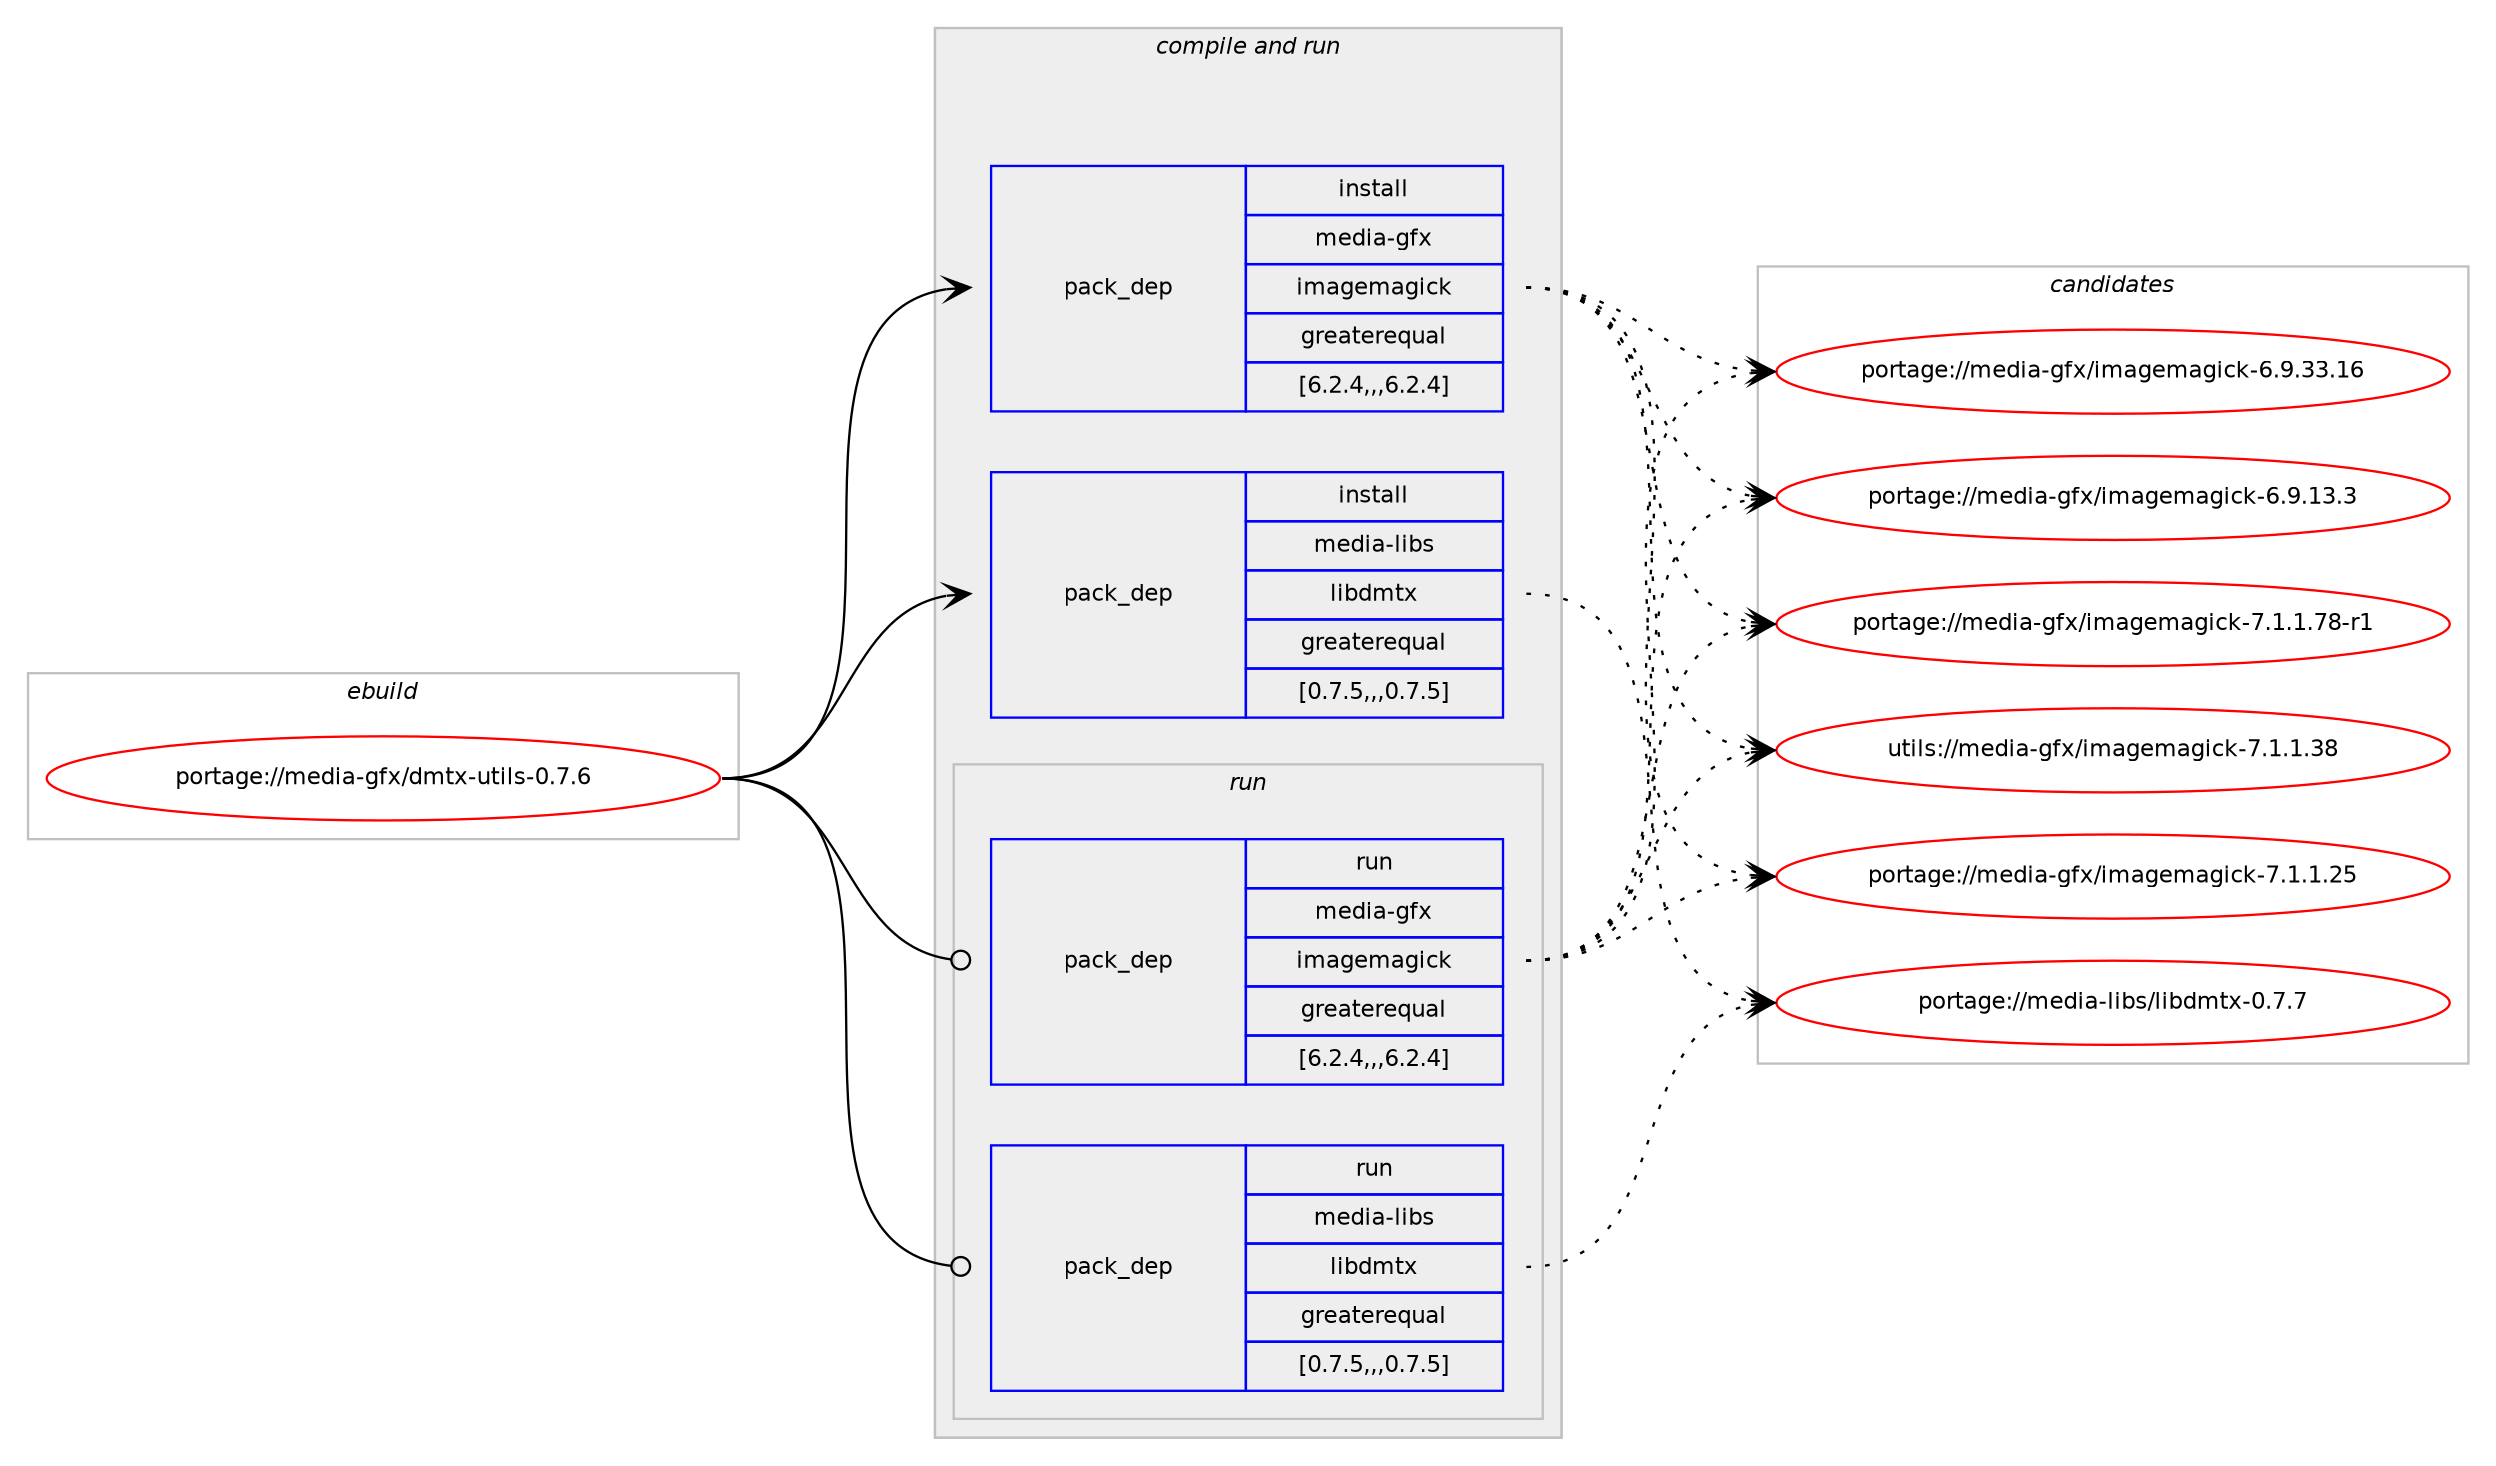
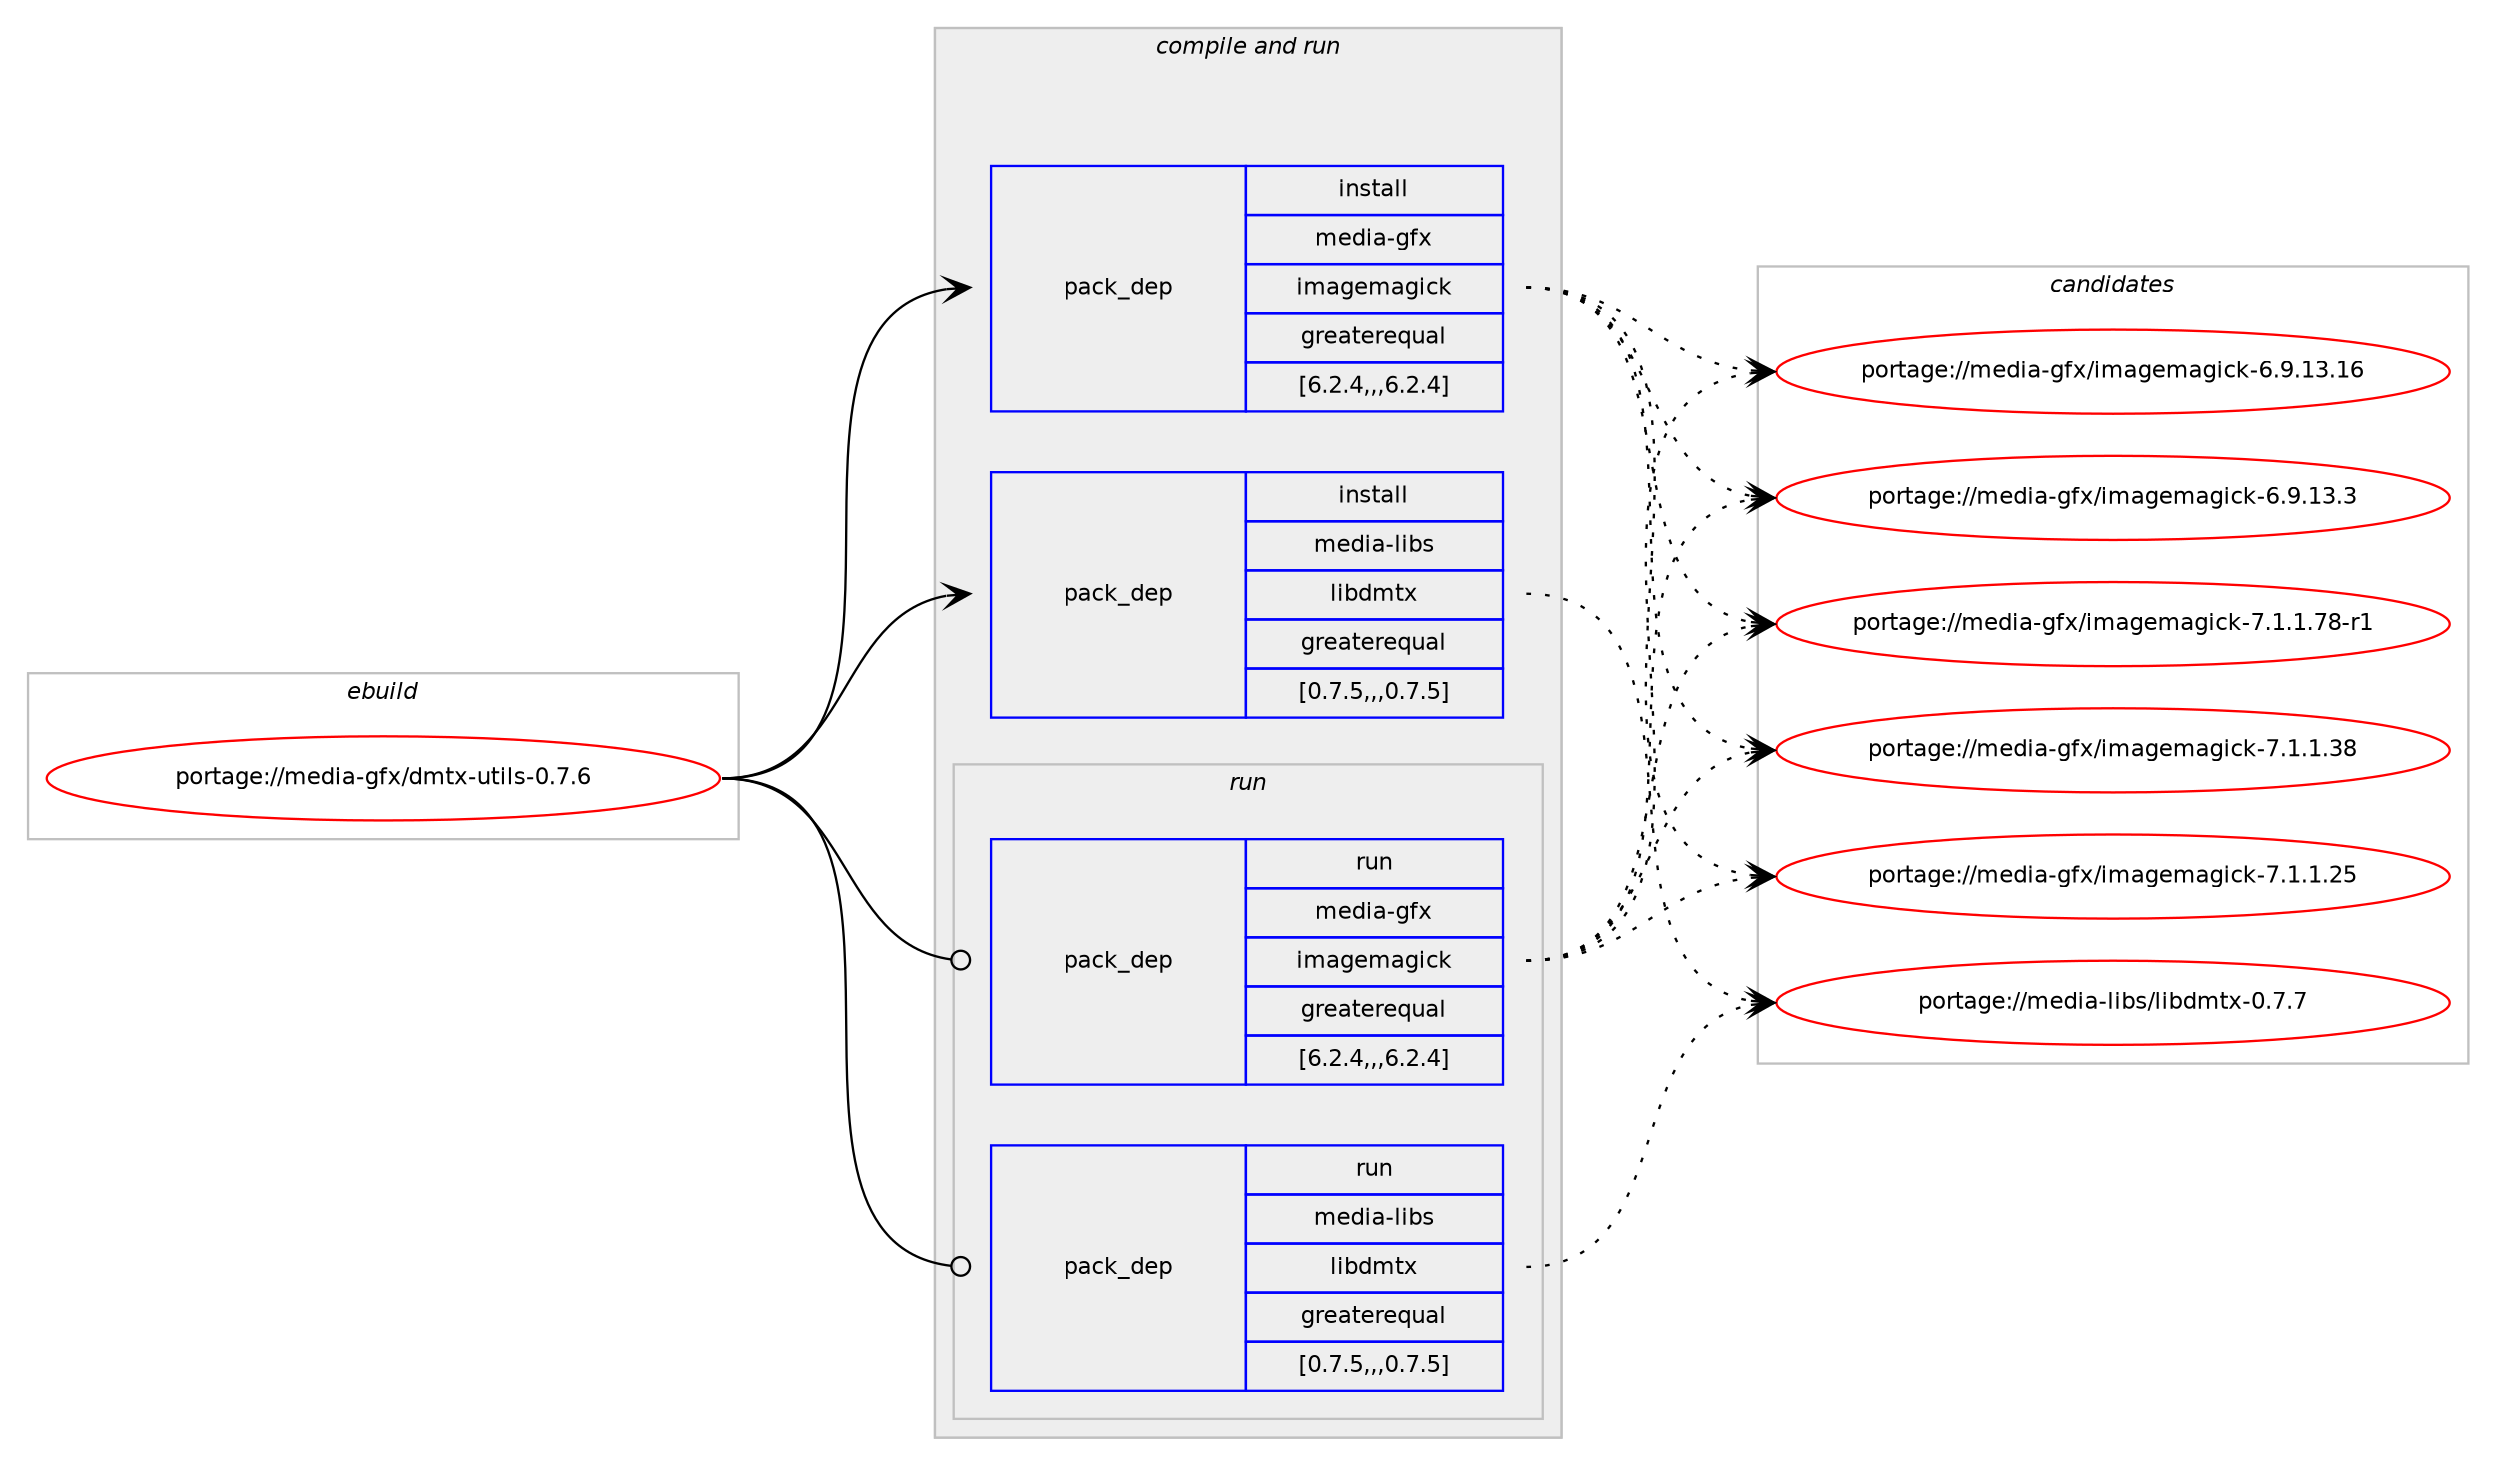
  digraph {
    compound=true
    concentrate=true
    fontname=Helvetica
    fontsize=10
    newrank=true
    rankdir=LR
    ranksep=1.5
    node [color=red fontname=Helvetica fontsize=10]
    edge [arrowhead=vee headport=w style=dotted tailport=e weight=100]
    n1 [label="portage://media-gfx/dmtx-utils-0.7.6" width=4]
    n2 [color=blue label=<<TABLE BORDER="0" CELLBORDER="1" CELLSPACING="0" CELLPADDING="4" WIDTH="220"><TR><TD ROWSPAN="6" CELLPADDING="30">pack_dep</TD></TR><TR><TD WIDTH="110">install</TD></TR><TR><TD>media-gfx</TD></TR><TR><TD>imagemagick</TD></TR><TR><TD>greaterequal</TD></TR><TR><TD>[6.2.4,,,6.2.4]</TD></TR></TABLE>> shape=none]
    n3 [color=blue label=<<TABLE BORDER="0" CELLBORDER="1" CELLSPACING="0" CELLPADDING="4" WIDTH="220"><TR><TD ROWSPAN="6" CELLPADDING="30">pack_dep</TD></TR><TR><TD WIDTH="110">install</TD></TR><TR><TD>media-libs</TD></TR><TR><TD>libdmtx</TD></TR><TR><TD>greaterequal</TD></TR><TR><TD>[0.7.5,,,0.7.5]</TD></TR></TABLE>> shape=none]
    n4 [color=blue label=<<TABLE BORDER="0" CELLBORDER="1" CELLSPACING="0" CELLPADDING="4" WIDTH="220"><TR><TD ROWSPAN="6" CELLPADDING="30">pack_dep</TD></TR><TR><TD WIDTH="110">run</TD></TR><TR><TD>media-gfx</TD></TR><TR><TD>imagemagick</TD></TR><TR><TD>greaterequal</TD></TR><TR><TD>[6.2.4,,,6.2.4]</TD></TR></TABLE>> shape=none]
    n5 [color=blue label=<<TABLE BORDER="0" CELLBORDER="1" CELLSPACING="0" CELLPADDING="4" WIDTH="220"><TR><TD ROWSPAN="6" CELLPADDING="30">pack_dep</TD></TR><TR><TD WIDTH="110">run</TD></TR><TR><TD>media-libs</TD></TR><TR><TD>libdmtx</TD></TR><TR><TD>greaterequal</TD></TR><TR><TD>[0.7.5,,,0.7.5]</TD></TR></TABLE>> shape=none]
    n6 [label="portage://media-gfx/imagemagick-7.1.1.78-r1" width=4]
-   n7 [label="utils://media-gfx/imagemagick-7.1.1.38" width=4]
+   n7 [label="portage://media-gfx/imagemagick-7.1.1.38" width=4]
    n8 [label="portage://media-gfx/imagemagick-7.1.1.25" width=4]
-   n9 [label="portage://media-gfx/imagemagick-6.9.33.16" width=4]
+   n9 [label="portage://media-gfx/imagemagick-6.9.13.16" width=4]
    n10 [label="portage://media-gfx/imagemagick-6.9.13.3" width=4]
    n11 [label="portage://media-libs/libdmtx-0.7.7" width=4]
    subgraph cluster_1 {
      color=gray
      label=<<i>ebuild</i>>
      n1
    }
    subgraph cluster_2 {
      color=gray
      label=<<i>dependencies</i>>
      subgraph cluster_3 {
        color=gray
        fillcolor="#eeeeee"
        label=<<i>compile</i>>
        style=filled
        subgraph sub_4 {
          color=gray
          fillcolor="#eeeeee"
          label=<<i>compile</i>>
          style=filled
          n2
        }
        subgraph sub_5 {
          color=gray
          fillcolor="#eeeeee"
          label=<<i>compile</i>>
          style=filled
          n3
        }
      }
      subgraph cluster_6 {
        color=gray
        fillcolor="#eeeeee"
        label=<<i>compile and run</i>>
        style=filled
      }
      subgraph cluster_7 {
        color=gray
        fillcolor="#eeeeee"
        label=<<i>run</i>>
        style=filled
        subgraph sub_8 {
          color=gray
          fillcolor="#eeeeee"
          label=<<i>run</i>>
          style=filled
          n4
        }
        subgraph sub_9 {
          color=gray
          fillcolor="#eeeeee"
          label=<<i>run</i>>
          style=filled
          n5
        }
      }
    }
    subgraph cluster_10 {
      color=gray
      label=<<i>candidates</i>>
      rank=same
      subgraph sub_11 {
        color=black
        label=<<i>candidates</i>>
        nodesep=1
        rank=same
        n6
        n7
        n8
        n9
        n10
      }
      subgraph sub_12 {
        color=black
        label=<<i>candidates</i>>
        nodesep=1
        rank=same
        n11
      }
      subgraph sub_13 {
        color=black
        label=<<i>candidates</i>>
        nodesep=1
        rank=same
        n6
        n7
        n8
        n9
        n10
      }
      subgraph sub_14 {
        color=black
        label=<<i>candidates</i>>
        nodesep=1
        rank=same
        n11
      }
    }
    n1 -> n2 [style=solid weight=20]
    n1 -> n3 [style=solid weight=20]
    n1 -> n4 [arrowhead=odot style=solid weight=20]
    n1 -> n5 [arrowhead=odot style=solid weight=20]
    n2 -> n6
    n2 -> n7
    n2 -> n8
    n2 -> n9
    n2 -> n10
    n3 -> n11
    n4 -> n6
    n4 -> n7
    n4 -> n8
    n4 -> n9
    n4 -> n10
    n5 -> n11
  }
